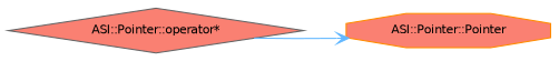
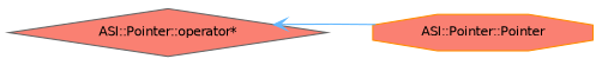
  digraph {
    rankdir=LR
    node [fillcolor=salmon fontname=Helvetica fontsize=10 style=filled]
    n1 [color=gray40 fontcolor=black height=0.2 label="ASI::Pointer::operator*" shape=diamond width=0.4]
    n2 [color=darkorange height=0.2 label="ASI::Pointer::Pointer" shape=octagon width=0.4]
-   n1 -> n2 [color=steelblue1 fontname=Helvetica fontsize=10 labelfontname=Helvetica labelfontsize=10 style=solid arrowhead=vee]
+   n2 -> n1 [color=steelblue1 fontname=Helvetica fontsize=10 labelfontname=Helvetica labelfontsize=10 style=solid arrowhead=vee]
  }
